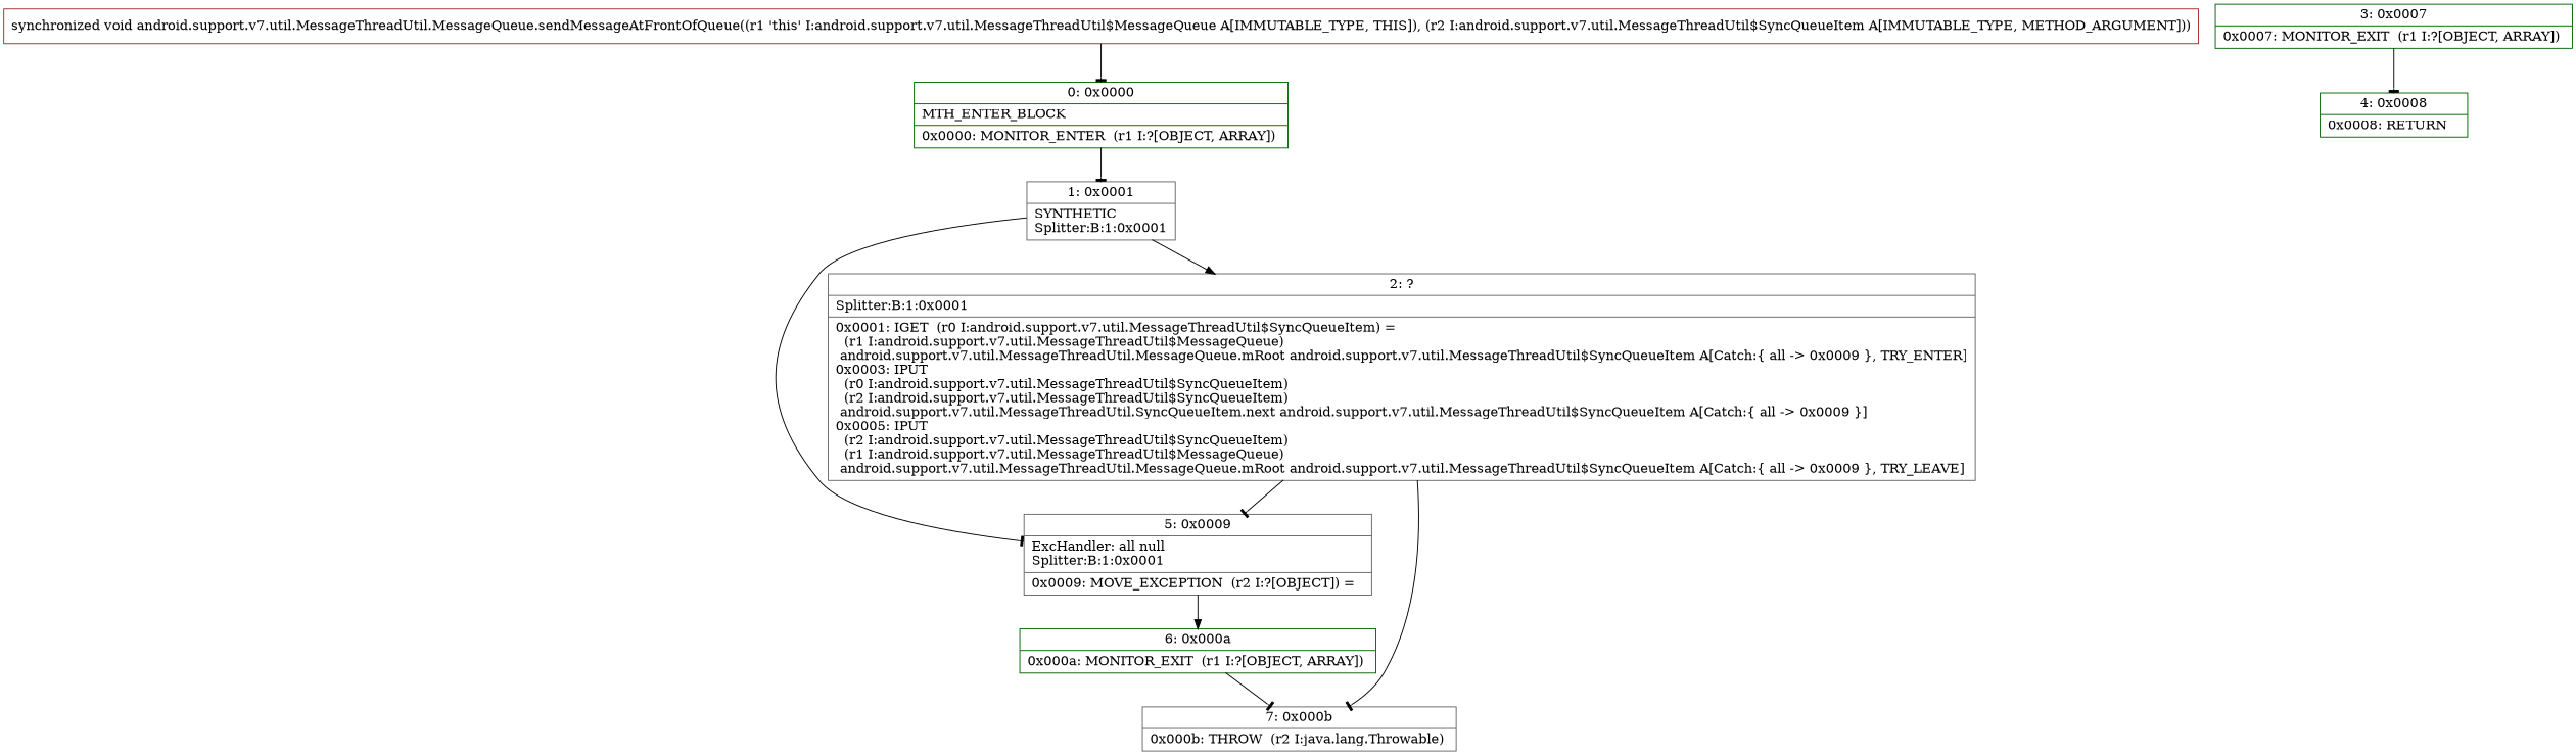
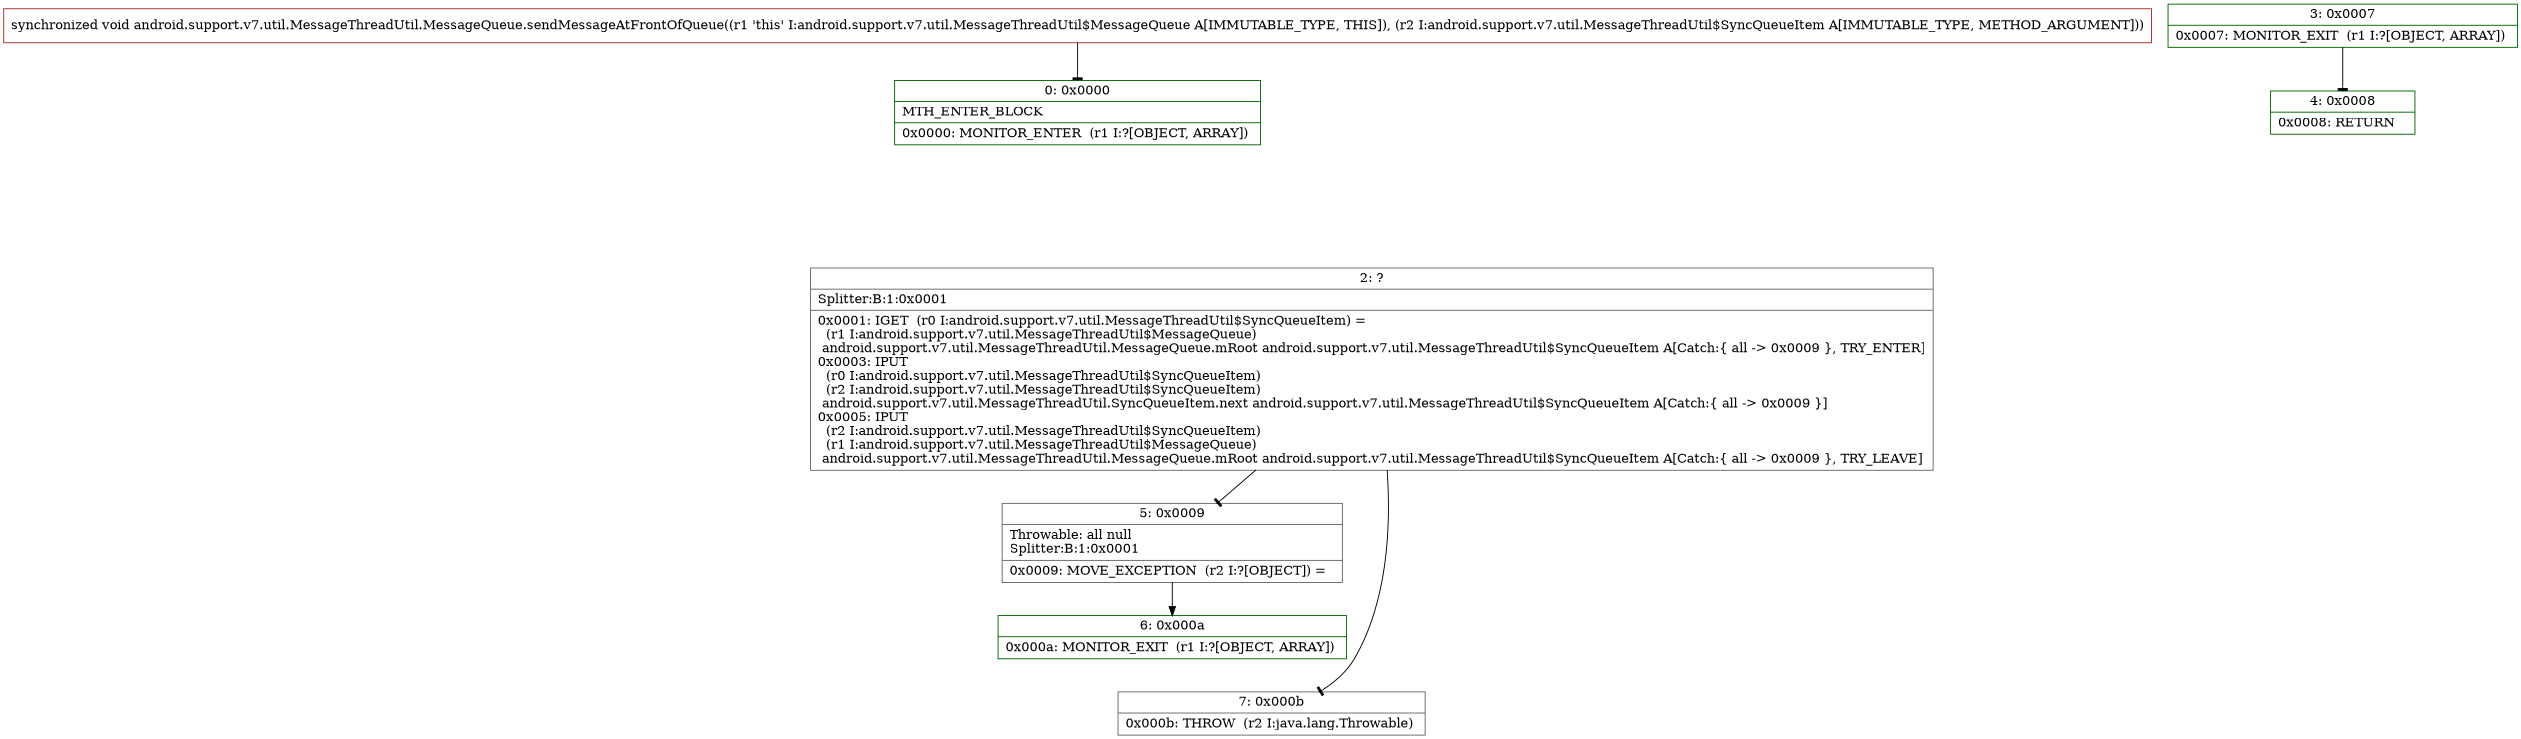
  digraph {
    fontname="DejaVu Serif"
    node [color=darkgreen fontname="DejaVu Serif" shape=record]
    edge [arrowhead=tee fontname="DejaVu Serif"]
    n1 [label="{0\:\ 0x0000|MTH_ENTER_BLOCK\l|0x0000: MONITOR_ENTER  (r1 I:?[OBJECT, ARRAY]) \l}"]
-   n2 [color=gray40 label="{1\:\ 0x0001|SYNTHETIC\lSplitter:B:1:0x0001\l}"]
    n3 [color=gray40 label="{2\:\ ?|Splitter:B:1:0x0001\l|0x0001: IGET  (r0 I:android.support.v7.util.MessageThreadUtil$SyncQueueItem) = \l  (r1 I:android.support.v7.util.MessageThreadUtil$MessageQueue)\l android.support.v7.util.MessageThreadUtil.MessageQueue.mRoot android.support.v7.util.MessageThreadUtil$SyncQueueItem A[Catch:\{ all \-\> 0x0009 \}, TRY_ENTER]\l0x0003: IPUT  \l  (r0 I:android.support.v7.util.MessageThreadUtil$SyncQueueItem)\l  (r2 I:android.support.v7.util.MessageThreadUtil$SyncQueueItem)\l android.support.v7.util.MessageThreadUtil.SyncQueueItem.next android.support.v7.util.MessageThreadUtil$SyncQueueItem A[Catch:\{ all \-\> 0x0009 \}]\l0x0005: IPUT  \l  (r2 I:android.support.v7.util.MessageThreadUtil$SyncQueueItem)\l  (r1 I:android.support.v7.util.MessageThreadUtil$MessageQueue)\l android.support.v7.util.MessageThreadUtil.MessageQueue.mRoot android.support.v7.util.MessageThreadUtil$SyncQueueItem A[Catch:\{ all \-\> 0x0009 \}, TRY_LEAVE]\l}"]
-   n4 [color=gray40 label="{5\:\ 0x0009|ExcHandler: all null\lSplitter:B:1:0x0001\l|0x0009: MOVE_EXCEPTION  (r2 I:?[OBJECT]) =  \l}"]
+   n4 [color=gray40 label="{5\:\ 0x0009|Throwable: all null\lSplitter:B:1:0x0001\l|0x0009: MOVE_EXCEPTION  (r2 I:?[OBJECT]) =  \l}"]
    n5 [color=gray40 label="{7\:\ 0x000b|0x000b: THROW  (r2 I:java.lang.Throwable) \l}"]
    n6 [label="{6\:\ 0x000a|0x000a: MONITOR_EXIT  (r1 I:?[OBJECT, ARRAY]) \l}"]
    n7 [label="{3\:\ 0x0007|0x0007: MONITOR_EXIT  (r1 I:?[OBJECT, ARRAY]) \l}"]
    n8 [label="{4\:\ 0x0008|0x0008: RETURN   \l}"]
    n9 [color=brown label="{synchronized void android.support.v7.util.MessageThreadUtil.MessageQueue.sendMessageAtFrontOfQueue((r1 'this' I:android.support.v7.util.MessageThreadUtil$MessageQueue A[IMMUTABLE_TYPE, THIS]), (r2 I:android.support.v7.util.MessageThreadUtil$SyncQueueItem A[IMMUTABLE_TYPE, METHOD_ARGUMENT])) }"]
-   n1 -> n2
-   n2 -> n3 [arrowhead=normal]
-   n2 -> n4
    n3 -> n4
    n3 -> n5
    n4 -> n6 [arrowhead=normal]
-   n6 -> n5
    n7 -> n8
    n9 -> n1
  }
